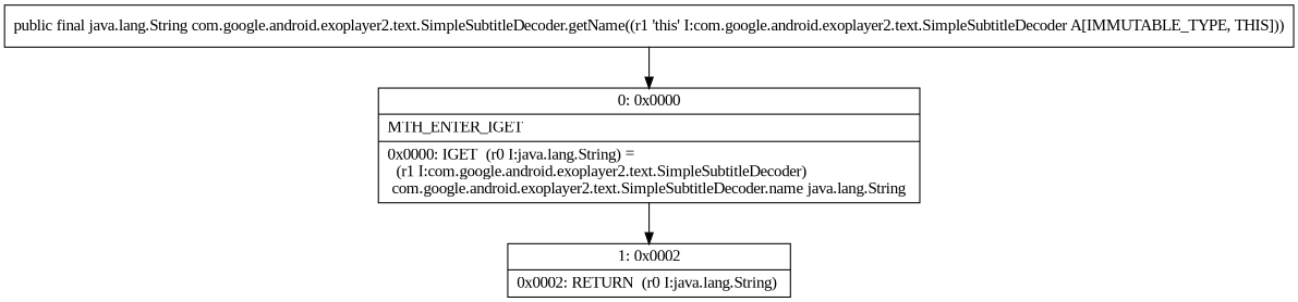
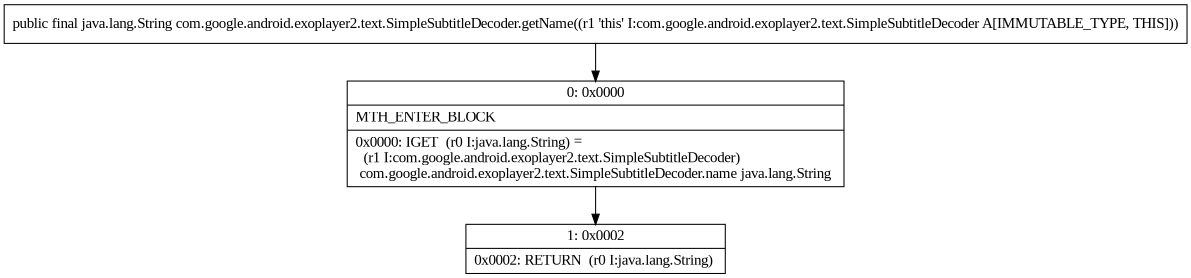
  digraph {
    fontname="Liberation Serif"
    node [shape=record fontname="Liberation Serif"]
    edge [fontname="Liberation Serif"]
-   n1 [label="{0\:\ 0x0000|MTH_ENTER_IGET\l|0x0000: IGET  (r0 I:java.lang.String) = \l  (r1 I:com.google.android.exoplayer2.text.SimpleSubtitleDecoder)\l com.google.android.exoplayer2.text.SimpleSubtitleDecoder.name java.lang.String \l}"]
+   n1 [label="{0\:\ 0x0000|MTH_ENTER_BLOCK\l|0x0000: IGET  (r0 I:java.lang.String) = \l  (r1 I:com.google.android.exoplayer2.text.SimpleSubtitleDecoder)\l com.google.android.exoplayer2.text.SimpleSubtitleDecoder.name java.lang.String \l}"]
    n2 [label="{1\:\ 0x0002|0x0002: RETURN  (r0 I:java.lang.String) \l}"]
    n3 [label="{public final java.lang.String com.google.android.exoplayer2.text.SimpleSubtitleDecoder.getName((r1 'this' I:com.google.android.exoplayer2.text.SimpleSubtitleDecoder A[IMMUTABLE_TYPE, THIS])) }"]
    n1 -> n2
    n3 -> n1
  }
